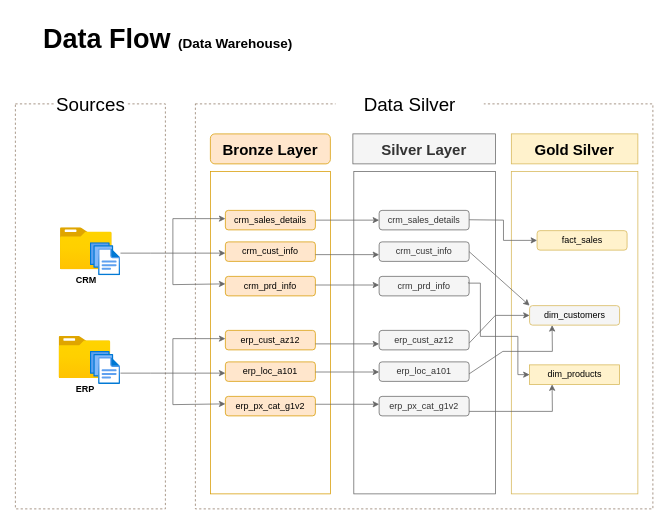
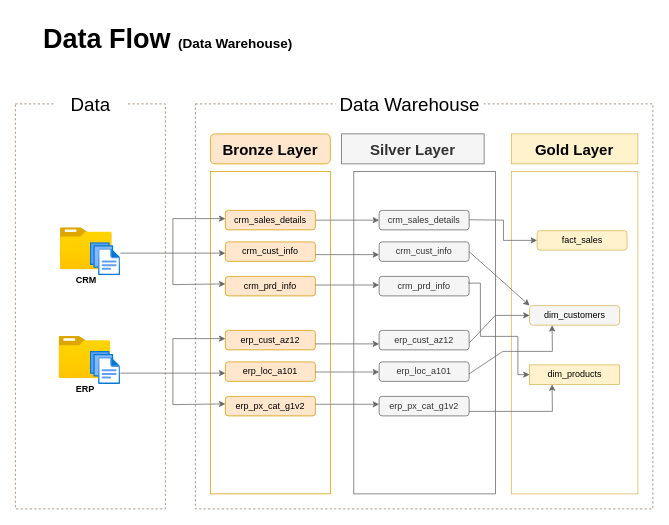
  <mxCell id="0" />
  <mxCell id="1" parent="0" />
  <mxCell id="2" value="&lt;font style=&quot;&quot;&gt;&lt;b style=&quot;&quot;&gt;&lt;span style=&quot;font-size: 36px;&quot;&gt;Data Flow &lt;/span&gt;&lt;font style=&quot;font-size: 18px;&quot;&gt;(Data Warehouse)&lt;/font&gt;&lt;/b&gt;&lt;/font&gt;" style="text;html=1;align=center;verticalAlign=middle;resizable=0;points=[];autosize=1;strokeColor=none;fillColor=none;" parent="1" vertex="1"><mxGeometry x="57.5" y="20.53" width="330" height="60" as="geometry" /></mxCell>
  <mxCell id="3" value="" style="rounded=0;whiteSpace=wrap;html=1;dashed=1;fillColor=none;strokeColor=#8C7764;" parent="1" vertex="1"><mxGeometry x="20" y="138" width="200" height="540" as="geometry" /></mxCell>
- <mxCell id="4" value="&lt;font style=&quot;font-size: 25px;&quot;&gt;Sources&lt;/font&gt;" style="rounded=0;whiteSpace=wrap;html=1;fillColor=default;strokeColor=none;" parent="1" vertex="1"><mxGeometry x="72.5" y="118" width="95" height="40" as="geometry" /></mxCell>
+ <mxCell id="4" value="&lt;font style=&quot;font-size: 25px;&quot;&gt;Data&lt;/font&gt;" style="rounded=0;whiteSpace=wrap;html=1;fillColor=default;strokeColor=none;" parent="1" vertex="1"><mxGeometry x="72.5" y="118" width="95" height="40" as="geometry" /></mxCell>
  <mxCell id="5" value="" style="rounded=0;whiteSpace=wrap;html=1;dashed=1;fillColor=none;strokeColor=#8C7764;" parent="1" vertex="1"><mxGeometry x="260" y="138" width="610" height="540" as="geometry" /></mxCell>
- <mxCell id="6" value="&lt;font style=&quot;font-size: 25px;&quot;&gt;Data Silver&lt;/font&gt;" style="rounded=0;whiteSpace=wrap;html=1;fillColor=default;strokeColor=none;" parent="1" vertex="1"><mxGeometry x="446.88" y="118" width="197.5" height="40" as="geometry" /></mxCell>
+ <mxCell id="6" value="&lt;font style=&quot;font-size: 25px;&quot;&gt;Data Warehouse&lt;/font&gt;" style="rounded=0;whiteSpace=wrap;html=1;fillColor=default;strokeColor=none;" parent="1" vertex="1"><mxGeometry x="446.88" y="118" width="197.5" height="40" as="geometry" /></mxCell>
  <mxCell id="7" value="&lt;b&gt;&lt;font style=&quot;font-size: 20px;&quot;&gt;Bronze Layer&lt;/font&gt;&lt;/b&gt;" style="whiteSpace=wrap;html=1;fillColor=#ffe6cc;strokeColor=#d79b00;rounded=1;" parent="1" vertex="1"><mxGeometry x="280" y="178" width="160" height="40" as="geometry" /></mxCell>
  <mxCell id="8" value="" style="rounded=0;whiteSpace=wrap;html=1;fillColor=none;strokeColor=#d79b00;" parent="1" vertex="1"><mxGeometry x="280" y="228" width="160" height="430" as="geometry" /></mxCell>
- <mxCell id="9" value="&lt;b&gt;&lt;font style=&quot;font-size: 20px;&quot;&gt;Silver Layer&lt;/font&gt;&lt;/b&gt;" style="rounded=0;whiteSpace=wrap;html=1;fillColor=#f5f5f5;strokeColor=#666666;fontColor=#333333;" parent="1" vertex="1"><mxGeometry x="470" y="178" width="190" height="40" as="geometry" /></mxCell>
+ <mxCell id="9" value="&lt;b&gt;&lt;font style=&quot;font-size: 20px;&quot;&gt;Silver Layer&lt;/font&gt;&lt;/b&gt;" style="rounded=0;whiteSpace=wrap;html=1;fillColor=#f5f5f5;strokeColor=#666666;fontColor=#333333;" parent="1" vertex="1"><mxGeometry x="455" y="178" width="190" height="40" as="geometry" /></mxCell>
  <mxCell id="10" value="" style="rounded=0;whiteSpace=wrap;html=1;fillColor=none;strokeColor=#666666;fontColor=#333333;" parent="1" vertex="1"><mxGeometry x="471.25" y="228" width="188.75" height="430" as="geometry" /></mxCell>
- <mxCell id="11" value="&lt;b&gt;&lt;font style=&quot;font-size: 20px;&quot;&gt;Gold Silver&lt;/font&gt;&lt;/b&gt;" style="rounded=0;whiteSpace=wrap;html=1;fillColor=#fff2cc;strokeColor=#d6b656;" parent="1" vertex="1"><mxGeometry x="681.25" y="178" width="168.75" height="40" as="geometry" /></mxCell>
+ <mxCell id="11" value="&lt;b&gt;&lt;font style=&quot;font-size: 20px;&quot;&gt;Gold Layer&lt;/font&gt;&lt;/b&gt;" style="rounded=0;whiteSpace=wrap;html=1;fillColor=#fff2cc;strokeColor=#d6b656;" parent="1" vertex="1"><mxGeometry x="681.25" y="178" width="168.75" height="40" as="geometry" /></mxCell>
  <mxCell id="12" value="" style="rounded=0;whiteSpace=wrap;html=1;fillColor=none;strokeColor=#d6b656;" parent="1" vertex="1"><mxGeometry x="681.25" y="228" width="168.75" height="430" as="geometry" /></mxCell>
  <mxCell id="13" value="&lt;b&gt;CRM&lt;/b&gt;" style="image;aspect=fixed;html=1;points=[];align=center;fontSize=12;image=img/lib/azure2/general/Folder_Blank.svg;" parent="1" vertex="1"><mxGeometry x="79.88" y="303" width="69" height="56.0" as="geometry" /></mxCell>
  <mxCell id="14" style="edgeStyle=orthogonalEdgeStyle;rounded=0;orthogonalLoop=1;jettySize=auto;html=1;entryX=0;entryY=0.5;entryDx=0;entryDy=0;fillColor=#f5f5f5;strokeColor=#666666;" edge="1" parent="1"><mxGeometry relative="1" as="geometry"><mxPoint x="160.11" y="337" as="sourcePoint" /><mxPoint x="300" y="337" as="targetPoint" /><Array as="points"><mxPoint x="200" y="337" /><mxPoint x="200" y="337" /></Array></mxGeometry></mxCell>
  <mxCell id="15" value="" style="image;aspect=fixed;html=1;points=[];align=center;fontSize=12;image=img/lib/azure2/general/Files.svg;" parent="1" vertex="1"><mxGeometry x="119.88" y="323" width="40.23" height="44" as="geometry" /></mxCell>
  <mxCell id="16" value="&lt;b&gt;ERP&lt;/b&gt;" style="image;aspect=fixed;html=1;points=[];align=center;fontSize=12;image=img/lib/azure2/general/Folder_Blank.svg;" parent="1" vertex="1"><mxGeometry x="78.11" y="448" width="69" height="56.0" as="geometry" /></mxCell>
  <mxCell id="17" value="" style="image;aspect=fixed;html=1;points=[];align=center;fontSize=12;image=img/lib/azure2/general/Files.svg;" parent="1" vertex="1"><mxGeometry x="119.88" y="468" width="40.23" height="44" as="geometry" /></mxCell>
  <mxCell id="18" style="edgeStyle=orthogonalEdgeStyle;rounded=0;orthogonalLoop=1;jettySize=auto;html=1;entryX=0;entryY=0.5;entryDx=0;entryDy=0;fillColor=#f5f5f5;strokeColor=#666666;" edge="1" parent="1" source="19" target="28"><mxGeometry relative="1" as="geometry" /></mxCell>
  <mxCell id="19" value="crm_sales_details" style="rounded=1;whiteSpace=wrap;html=1;fillColor=#ffe6cc;strokeColor=#d79b00;" vertex="1" parent="1"><mxGeometry x="300" y="280" width="120" height="26" as="geometry" /></mxCell>
  <mxCell id="20" value="crm_cust_info" style="rounded=1;whiteSpace=wrap;html=1;fillColor=#ffe6cc;strokeColor=#d79b00;" vertex="1" parent="1"><mxGeometry x="300" y="322" width="120" height="26" as="geometry" /></mxCell>
  <mxCell id="21" value="crm_prd_info" style="rounded=1;whiteSpace=wrap;html=1;fillColor=#ffe6cc;strokeColor=#d79b00;" vertex="1" parent="1"><mxGeometry x="300" y="368" width="120" height="26" as="geometry" /></mxCell>
  <mxCell id="22" value="" style="endArrow=classic;startArrow=classic;html=1;rounded=0;fillColor=#f5f5f5;strokeColor=#666666;" edge="1" parent="1"><mxGeometry width="50" height="50" relative="1" as="geometry"><mxPoint x="300" y="291" as="sourcePoint" /><mxPoint x="300" y="378" as="targetPoint" /><Array as="points"><mxPoint x="230" y="291" /><mxPoint x="230" y="379" /></Array></mxGeometry></mxCell>
  <mxCell id="23" style="edgeStyle=orthogonalEdgeStyle;rounded=0;orthogonalLoop=1;jettySize=auto;html=1;entryX=0;entryY=0.5;entryDx=0;entryDy=0;fillColor=#f5f5f5;strokeColor=#666666;" edge="1" parent="1"><mxGeometry relative="1" as="geometry"><mxPoint x="160.11" y="497" as="sourcePoint" /><mxPoint x="300" y="497" as="targetPoint" /><Array as="points"><mxPoint x="200" y="497" /><mxPoint x="200" y="497" /></Array></mxGeometry></mxCell>
  <mxCell id="24" value="erp_cust_az12" style="rounded=1;whiteSpace=wrap;html=1;fillColor=#ffe6cc;strokeColor=#d79b00;" vertex="1" parent="1"><mxGeometry x="300" y="440" width="120" height="26" as="geometry" /></mxCell>
  <mxCell id="25" value="erp_loc_a101" style="rounded=1;whiteSpace=wrap;html=1;fillColor=#ffe6cc;strokeColor=#d79b00;" vertex="1" parent="1"><mxGeometry x="300" y="482" width="120" height="26" as="geometry" /></mxCell>
  <mxCell id="26" value="erp_px_cat_g1v2" style="rounded=1;whiteSpace=wrap;html=1;fillColor=#ffe6cc;strokeColor=#d79b00;" vertex="1" parent="1"><mxGeometry x="300" y="528" width="120" height="26" as="geometry" /></mxCell>
  <mxCell id="27" value="" style="endArrow=classic;startArrow=classic;html=1;rounded=0;fillColor=#f5f5f5;strokeColor=#666666;" edge="1" parent="1"><mxGeometry width="50" height="50" relative="1" as="geometry"><mxPoint x="300" y="451" as="sourcePoint" /><mxPoint x="300" y="538" as="targetPoint" /><Array as="points"><mxPoint x="230" y="451" /><mxPoint x="230" y="539" /></Array></mxGeometry></mxCell>
  <mxCell id="28" value="crm_sales_details" style="rounded=1;whiteSpace=wrap;html=1;fillColor=#f5f5f5;strokeColor=#666666;fontColor=#333333;" vertex="1" parent="1"><mxGeometry x="505" y="280" width="120" height="26" as="geometry" /></mxCell>
  <mxCell id="29" value="crm_cust_info" style="rounded=1;whiteSpace=wrap;html=1;fillColor=#f5f5f5;strokeColor=#666666;fontColor=#333333;" vertex="1" parent="1"><mxGeometry x="505" y="322" width="120" height="26" as="geometry" /></mxCell>
  <mxCell id="30" value="crm_prd_info" style="rounded=1;whiteSpace=wrap;html=1;fillColor=#f5f5f5;strokeColor=#666666;fontColor=#333333;" vertex="1" parent="1"><mxGeometry x="505" y="368" width="120" height="26" as="geometry" /></mxCell>
  <mxCell id="31" value="erp_cust_az12" style="rounded=1;whiteSpace=wrap;html=1;fillColor=#f5f5f5;strokeColor=#666666;fontColor=#333333;" vertex="1" parent="1"><mxGeometry x="505" y="440" width="120" height="26" as="geometry" /></mxCell>
  <mxCell id="32" value="erp_loc_a101" style="rounded=1;whiteSpace=wrap;html=1;fillColor=#f5f5f5;strokeColor=#666666;fontColor=#333333;" vertex="1" parent="1"><mxGeometry x="505" y="482" width="120" height="26" as="geometry" /></mxCell>
  <mxCell id="33" value="erp_px_cat_g1v2" style="rounded=1;whiteSpace=wrap;html=1;fillColor=#f5f5f5;strokeColor=#666666;fontColor=#333333;" vertex="1" parent="1"><mxGeometry x="505" y="528" width="120" height="26" as="geometry" /></mxCell>
  <mxCell id="34" style="edgeStyle=orthogonalEdgeStyle;rounded=0;orthogonalLoop=1;jettySize=auto;html=1;entryX=0;entryY=0.5;entryDx=0;entryDy=0;fillColor=#f5f5f5;strokeColor=#666666;" edge="1" parent="1"><mxGeometry relative="1" as="geometry"><mxPoint x="420" y="339" as="sourcePoint" /><mxPoint x="505" y="339" as="targetPoint" /></mxGeometry></mxCell>
  <mxCell id="35" style="edgeStyle=orthogonalEdgeStyle;rounded=0;orthogonalLoop=1;jettySize=auto;html=1;entryX=0;entryY=0.5;entryDx=0;entryDy=0;fillColor=#f5f5f5;strokeColor=#666666;" edge="1" parent="1"><mxGeometry relative="1" as="geometry"><mxPoint x="420" y="379.5" as="sourcePoint" /><mxPoint x="505" y="379.5" as="targetPoint" /></mxGeometry></mxCell>
  <mxCell id="36" style="edgeStyle=orthogonalEdgeStyle;rounded=0;orthogonalLoop=1;jettySize=auto;html=1;entryX=0;entryY=0.5;entryDx=0;entryDy=0;fillColor=#f5f5f5;strokeColor=#666666;" edge="1" parent="1"><mxGeometry relative="1" as="geometry"><mxPoint x="420" y="458" as="sourcePoint" /><mxPoint x="505" y="458" as="targetPoint" /></mxGeometry></mxCell>
  <mxCell id="37" style="edgeStyle=orthogonalEdgeStyle;rounded=0;orthogonalLoop=1;jettySize=auto;html=1;entryX=0;entryY=0.5;entryDx=0;entryDy=0;fillColor=#f5f5f5;strokeColor=#666666;" edge="1" parent="1"><mxGeometry relative="1" as="geometry"><mxPoint x="420" y="495.5" as="sourcePoint" /><mxPoint x="505" y="495.5" as="targetPoint" /></mxGeometry></mxCell>
  <mxCell id="38" style="edgeStyle=orthogonalEdgeStyle;rounded=0;orthogonalLoop=1;jettySize=auto;html=1;entryX=0;entryY=0.5;entryDx=0;entryDy=0;fillColor=#f5f5f5;strokeColor=#666666;" edge="1" parent="1"><mxGeometry relative="1" as="geometry"><mxPoint x="420" y="538.5" as="sourcePoint" /><mxPoint x="505" y="538.5" as="targetPoint" /></mxGeometry></mxCell>
  <mxCell id="39" value="fact_sales" style="rounded=1;whiteSpace=wrap;html=1;fillColor=#fff2cc;strokeColor=#d6b656;" vertex="1" parent="1"><mxGeometry x="715.62" y="307" width="120" height="26" as="geometry" /></mxCell>
  <mxCell id="40" value="dim_customers" style="rounded=1;whiteSpace=wrap;html=1;fillColor=#f5f5f5;strokeColor=#d6b656;" vertex="1" parent="1"><mxGeometry x="705.62" y="407" width="120" height="26" as="geometry" /></mxCell>
  <mxCell id="41" value="dim_products" style="whiteSpace=wrap;html=1;fillColor=#fff2cc;strokeColor=#d6b656;rounded=0;" vertex="1" parent="1"><mxGeometry x="705.63" y="486" width="120" height="26" as="geometry" /></mxCell>
  <mxCell id="42" style="edgeStyle=orthogonalEdgeStyle;rounded=0;orthogonalLoop=1;jettySize=auto;html=1;entryX=0;entryY=0.5;entryDx=0;entryDy=0;fillColor=#f5f5f5;strokeColor=#666666;" edge="1" parent="1" target="39"><mxGeometry relative="1" as="geometry"><mxPoint x="625" y="292.5" as="sourcePoint" /><mxPoint x="710" y="292.5" as="targetPoint" /></mxGeometry></mxCell>
  <mxCell id="43" value="" style="endArrow=classic;html=1;rounded=0;exitX=1;exitY=0.5;exitDx=0;exitDy=0;entryX=0;entryY=0;entryDx=0;entryDy=0;fillColor=#f5f5f5;strokeColor=#666666;" edge="1" parent="1" source="29" target="40"><mxGeometry width="50" height="50" relative="1" as="geometry"><mxPoint x="670" y="428" as="sourcePoint" /><mxPoint x="720" y="378" as="targetPoint" /></mxGeometry></mxCell>
  <mxCell id="44" style="edgeStyle=orthogonalEdgeStyle;rounded=0;orthogonalLoop=1;jettySize=auto;html=1;fillColor=#f5f5f5;strokeColor=#666666;entryX=0;entryY=0.5;entryDx=0;entryDy=0;" edge="1" parent="1" target="41"><mxGeometry relative="1" as="geometry"><mxPoint x="624.12" y="376" as="sourcePoint" /><mxPoint x="705.62" y="418" as="targetPoint" /><Array as="points"><mxPoint x="624" y="377" /><mxPoint x="640" y="377" /><mxPoint x="640" y="448" /><mxPoint x="690" y="448" /><mxPoint x="690" y="499" /></Array></mxGeometry></mxCell>
  <mxCell id="45" value="" style="endArrow=classic;html=1;rounded=0;entryX=0;entryY=0.5;entryDx=0;entryDy=0;fillColor=#f5f5f5;strokeColor=#666666;" edge="1" parent="1" target="40"><mxGeometry width="50" height="50" relative="1" as="geometry"><mxPoint x="625" y="457" as="sourcePoint" /><mxPoint x="675" y="407" as="targetPoint" /><Array as="points"><mxPoint x="660" y="420" /></Array></mxGeometry></mxCell>
  <mxCell id="46" value="" style="endArrow=classic;html=1;rounded=0;entryX=0.25;entryY=1;entryDx=0;entryDy=0;fillColor=#f5f5f5;strokeColor=#666666;" edge="1" parent="1" target="40"><mxGeometry width="50" height="50" relative="1" as="geometry"><mxPoint x="625" y="498" as="sourcePoint" /><mxPoint x="675" y="448" as="targetPoint" /><Array as="points"><mxPoint x="670" y="468" /><mxPoint x="736" y="468" /></Array></mxGeometry></mxCell>
  <mxCell id="47" value="" style="endArrow=classic;html=1;rounded=0;entryX=0.25;entryY=1;entryDx=0;entryDy=0;fillColor=#f5f5f5;strokeColor=#666666;" edge="1" parent="1" target="41"><mxGeometry width="50" height="50" relative="1" as="geometry"><mxPoint x="625" y="548" as="sourcePoint" /><mxPoint x="675" y="498" as="targetPoint" /><Array as="points"><mxPoint x="736" y="548" /></Array></mxGeometry></mxCell>
